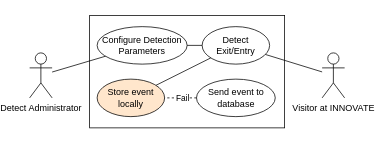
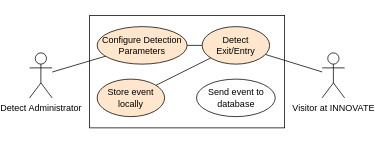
  <mxCell id="0" />
  <mxCell id="1" parent="0" />
  <mxCell id="2" value="Detect Administrator" style="shape=umlActor;verticalLabelPosition=bottom;verticalAlign=top;html=1;outlineConnect=0;" parent="1" vertex="1"><mxGeometry x="20" y="70" width="30" height="60" as="geometry" /></mxCell>
  <mxCell id="3" value="Visitor at INNOVATE" style="shape=umlActor;verticalLabelPosition=bottom;verticalAlign=top;html=1;outlineConnect=0;" parent="1" vertex="1"><mxGeometry x="410" y="70" width="30" height="60" as="geometry" /></mxCell>
  <mxCell id="4" value="" style="group" parent="1" vertex="1" connectable="0"><mxGeometry x="100" y="20" width="260" height="150" as="geometry" /></mxCell>
  <mxCell id="5" value="" style="rounded=0;whiteSpace=wrap;html=1;container=0;" parent="4" vertex="1"><mxGeometry width="260" height="150" as="geometry" /></mxCell>
- <mxCell id="6" value="Configure Detection Parameters" style="ellipse;whiteSpace=wrap;html=1;" parent="4" vertex="1"><mxGeometry x="10" y="15" width="120" height="50" as="geometry" /></mxCell>
- <mxCell id="7" value="Detect Exit/Entry" style="ellipse;whiteSpace=wrap;html=1;" parent="4" vertex="1"><mxGeometry x="150" y="15" width="90" height="50" as="geometry" /></mxCell>
+ <mxCell id="6" value="Configure Detection Parameters" style="ellipse;whiteSpace=wrap;html=1;fillColor=#ffe6cc;" parent="4" vertex="1"><mxGeometry x="10" y="15" width="120" height="50" as="geometry" /></mxCell>
+ <mxCell id="7" value="Detect Exit/Entry" style="ellipse;whiteSpace=wrap;html=1;fillColor=#ffe6cc;" parent="4" vertex="1"><mxGeometry x="150" y="15" width="90" height="50" as="geometry" /></mxCell>
  <mxCell id="8" value="Send event to database" style="ellipse;whiteSpace=wrap;html=1;" parent="4" vertex="1"><mxGeometry x="142.5" y="85" width="105" height="50" as="geometry" /></mxCell>
  <mxCell id="9" value="" style="endArrow=none;html=1;rounded=0;startFill=0;" parent="4" source="6" target="7" edge="1"><mxGeometry width="50" height="50" relative="1" as="geometry"><mxPoint x="120" y="255" as="sourcePoint" /><mxPoint x="170" y="205" as="targetPoint" /></mxGeometry></mxCell>
  <mxCell id="10" value="" style="endArrow=none;html=1;rounded=0;startFill=0;" parent="4" source="7" target="11" edge="1"><mxGeometry width="50" height="50" relative="1" as="geometry"><mxPoint x="120" y="255" as="sourcePoint" /><mxPoint x="170" y="205" as="targetPoint" /></mxGeometry></mxCell>
  <mxCell id="11" value="Store event locally" style="ellipse;whiteSpace=wrap;html=1;fillColor=#ffe6cc;" parent="4" vertex="1"><mxGeometry x="10" y="85" width="90" height="50" as="geometry" /></mxCell>
- <mxCell id="12" value="" style="endArrow=none;html=1;rounded=0;startFill=0;dashed=1;" parent="4" source="8" target="11" edge="1"><mxGeometry width="50" height="50" relative="1" as="geometry"><mxPoint x="260" y="110" as="sourcePoint" /><mxPoint x="310" y="60" as="targetPoint" /></mxGeometry></mxCell>
- <mxCell id="13" value="Fail" style="edgeLabel;html=1;align=center;verticalAlign=middle;resizable=0;points=[];" parent="12" vertex="1" connectable="0"><mxGeometry x="-0.114" relative="1" as="geometry"><mxPoint as="offset" /></mxGeometry></mxCell>
  <mxCell id="14" value="" style="endArrow=none;html=1;rounded=0;startFill=0;" parent="1" source="3" target="7" edge="1"><mxGeometry width="50" height="50" relative="1" as="geometry"><mxPoint x="220" y="260" as="sourcePoint" /><mxPoint x="270" y="210" as="targetPoint" /></mxGeometry></mxCell>
  <mxCell id="15" value="" style="endArrow=none;html=1;rounded=0;" parent="1" source="2" target="6" edge="1"><mxGeometry width="50" height="50" relative="1" as="geometry"><mxPoint x="220" y="260" as="sourcePoint" /><mxPoint x="270" y="210" as="targetPoint" /></mxGeometry></mxCell>
